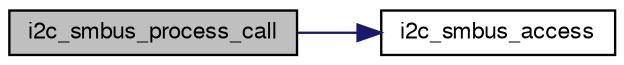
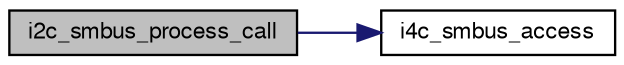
  digraph {
    rankdir=LR
    node [color=black fontname=FreeSans fontsize=10 shape=record style=filled]
    n1 [fillcolor=grey75 fontcolor=black height=0.2 label=i2c_smbus_process_call width=0.4]
-   n2 [fillcolor=white height=0.2 label=i2c_smbus_access width=0.4]
+   n2 [fillcolor=white height=0.2 label=i4c_smbus_access width=0.4]
    n1 -> n2 [color=midnightblue fontname=FreeSans fontsize=10 labelfontname=FreeSans labelfontsize=10 style=solid]
  }
